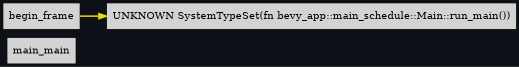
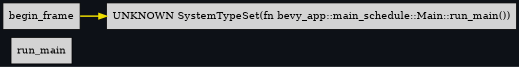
  digraph {
    bgcolor="#0d1117"
    compound=true
    fontname=Helvetica
    nodesep=0.15
    rankdir=LR
    splines=spline
    node [shape=box style=filled]
-   n1 [label=main_main]
+   n1 [label=run_main]
    n2 [label=begin_frame]
    "UNKNOWN SystemTypeSet(fn bevy_app::main_schedule::Main::run_main())"
    n2 -> "UNKNOWN SystemTypeSet(fn bevy_app::main_schedule::Main::run_main())" [color="#eede00" penwidth=2]
  }
